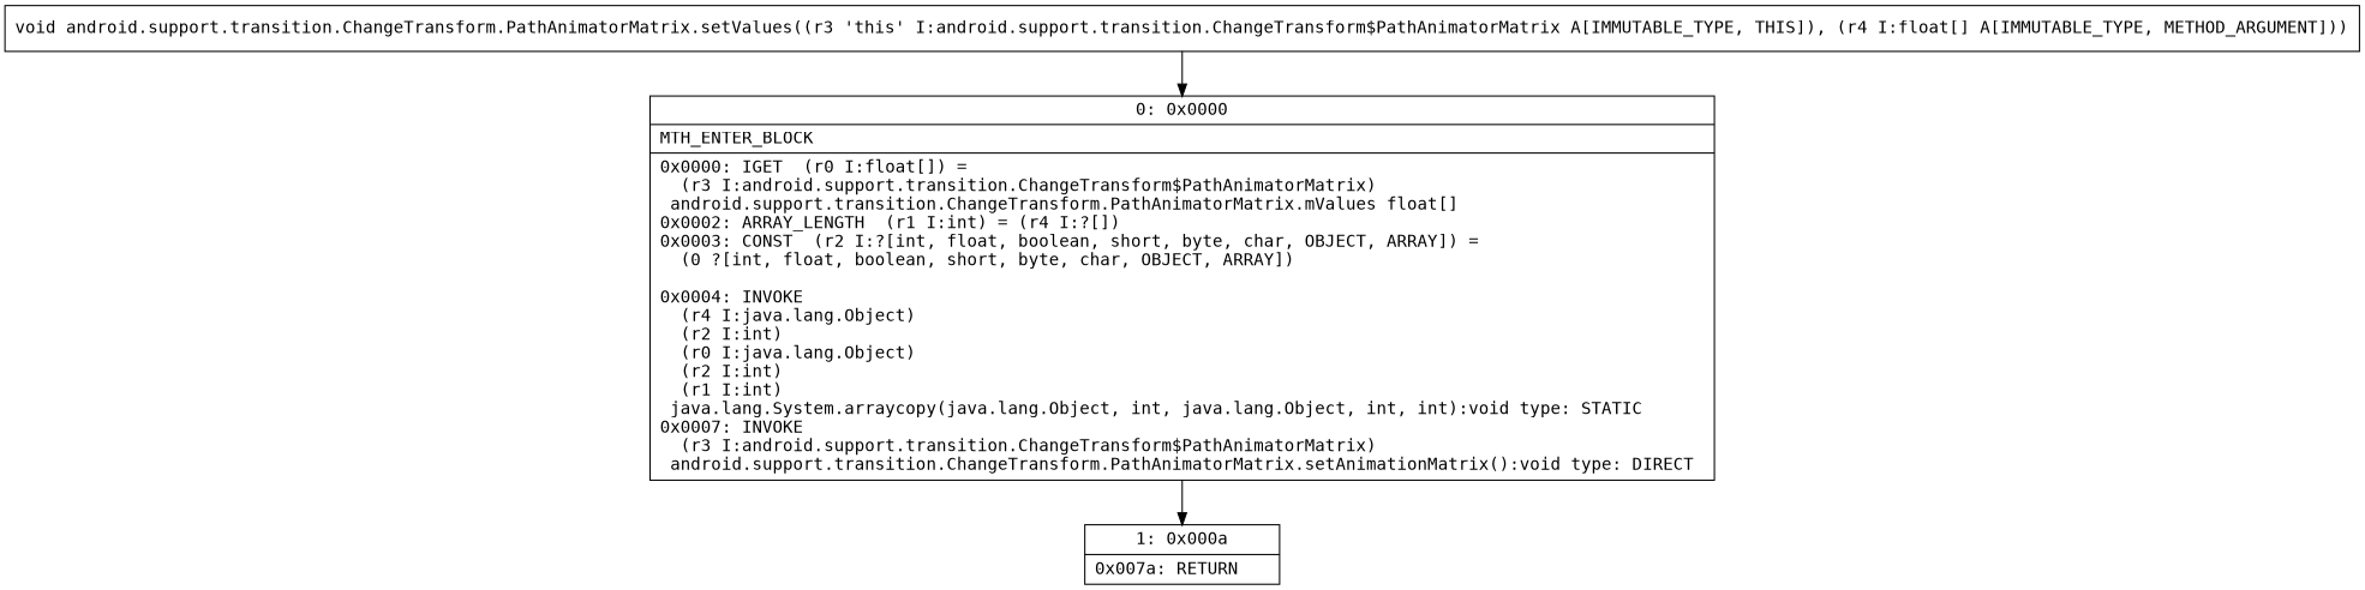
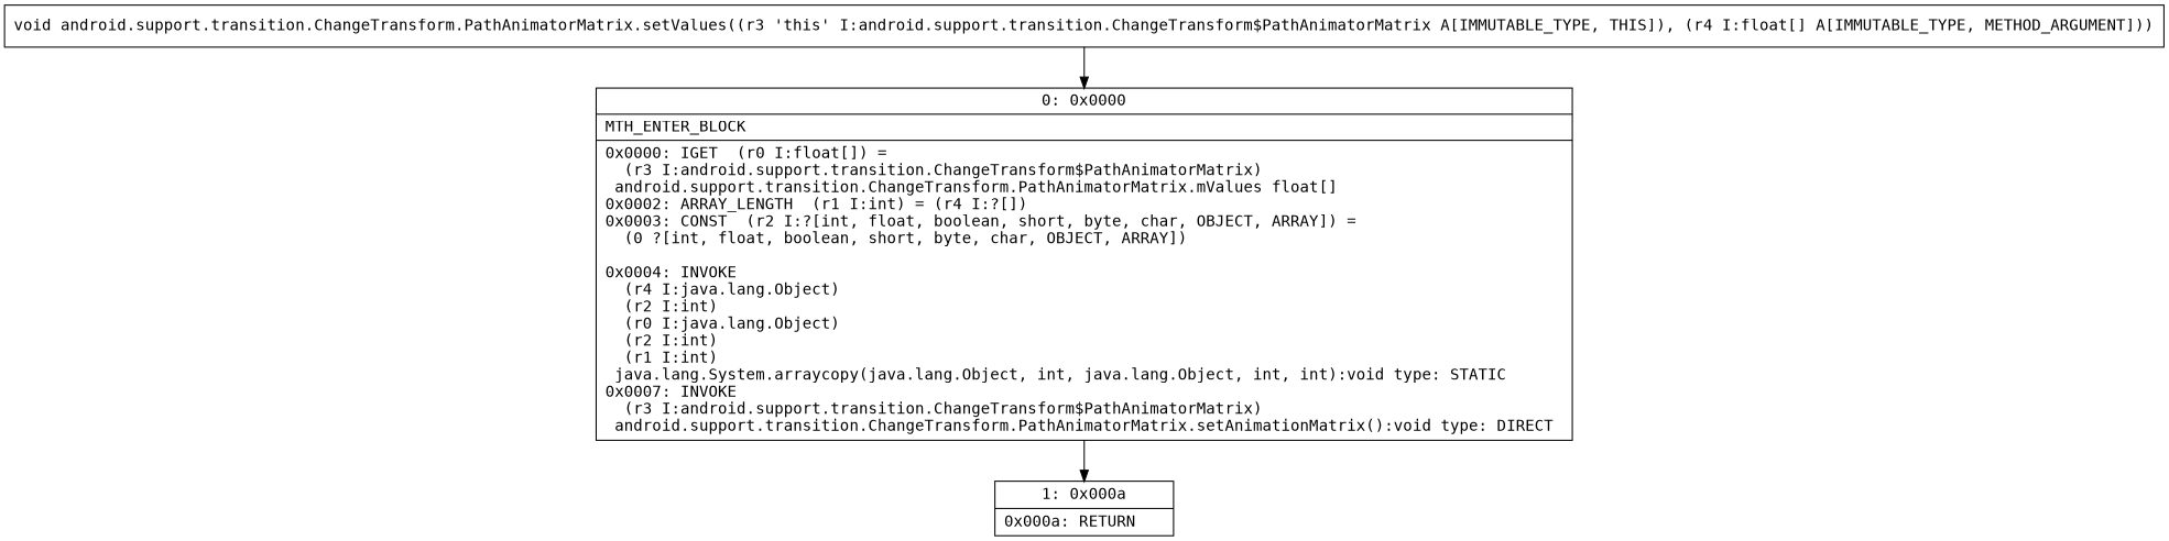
  digraph {
    fontname="DejaVu Sans Mono"
    node [shape=record fontname="DejaVu Sans Mono"]
    edge [fontname="DejaVu Sans Mono"]
    n1 [label="{0\:\ 0x0000|MTH_ENTER_BLOCK\l|0x0000: IGET  (r0 I:float[]) = \l  (r3 I:android.support.transition.ChangeTransform$PathAnimatorMatrix)\l android.support.transition.ChangeTransform.PathAnimatorMatrix.mValues float[] \l0x0002: ARRAY_LENGTH  (r1 I:int) = (r4 I:?[]) \l0x0003: CONST  (r2 I:?[int, float, boolean, short, byte, char, OBJECT, ARRAY]) = \l  (0 ?[int, float, boolean, short, byte, char, OBJECT, ARRAY])\l \l0x0004: INVOKE  \l  (r4 I:java.lang.Object)\l  (r2 I:int)\l  (r0 I:java.lang.Object)\l  (r2 I:int)\l  (r1 I:int)\l java.lang.System.arraycopy(java.lang.Object, int, java.lang.Object, int, int):void type: STATIC \l0x0007: INVOKE  \l  (r3 I:android.support.transition.ChangeTransform$PathAnimatorMatrix)\l android.support.transition.ChangeTransform.PathAnimatorMatrix.setAnimationMatrix():void type: DIRECT \l}"]
-   n2 [label="{1\:\ 0x000a|0x007a: RETURN   \l}"]
+   n2 [label="{1\:\ 0x000a|0x000a: RETURN   \l}"]
    n3 [label="{void android.support.transition.ChangeTransform.PathAnimatorMatrix.setValues((r3 'this' I:android.support.transition.ChangeTransform$PathAnimatorMatrix A[IMMUTABLE_TYPE, THIS]), (r4 I:float[] A[IMMUTABLE_TYPE, METHOD_ARGUMENT])) }"]
    n1 -> n2
    n3 -> n1
  }
